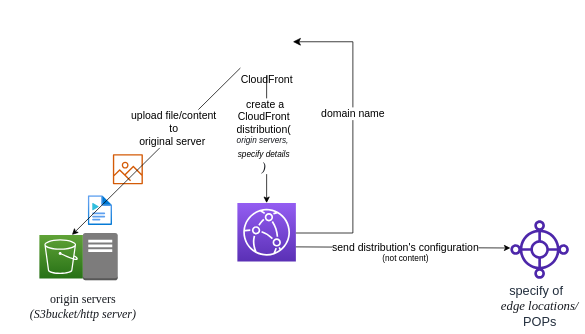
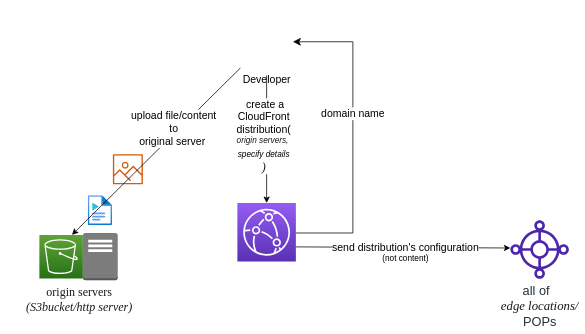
  <mxCell id="0" />
  <mxCell id="1" parent="0" />
  <mxCell id="2" value="" style="sketch=0;points=[[0,0,0],[0.25,0,0],[0.5,0,0],[0.75,0,0],[1,0,0],[0,1,0],[0.25,1,0],[0.5,1,0],[0.75,1,0],[1,1,0],[0,0.25,0],[0,0.5,0],[0,0.75,0],[1,0.25,0],[1,0.5,0],[1,0.75,0]];outlineConnect=0;fontColor=#232F3E;gradientColor=#945DF2;gradientDirection=north;fillColor=#5A30B5;strokeColor=#ffffff;dashed=0;verticalLabelPosition=bottom;verticalAlign=top;align=center;html=1;fontSize=12;fontStyle=0;aspect=fixed;shape=mxgraph.aws4.resourceIcon;resIcon=mxgraph.aws4.cloudfront;" vertex="1" parent="1"><mxGeometry x="316" y="270" width="78" height="78" as="geometry" /></mxCell>
  <mxCell id="3" value="" style="sketch=0;points=[[0,0,0],[0.25,0,0],[0.5,0,0],[0.75,0,0],[1,0,0],[0,1,0],[0.25,1,0],[0.5,1,0],[0.75,1,0],[1,1,0],[0,0.25,0],[0,0.5,0],[0,0.75,0],[1,0.25,0],[1,0.5,0],[1,0.75,0]];outlineConnect=0;fontColor=#232F3E;gradientColor=#60A337;gradientDirection=north;fillColor=#277116;strokeColor=#ffffff;dashed=0;verticalLabelPosition=bottom;verticalAlign=top;align=center;html=1;fontSize=12;fontStyle=0;aspect=fixed;shape=mxgraph.aws4.resourceIcon;resIcon=mxgraph.aws4.s3;" vertex="1" parent="1"><mxGeometry x="52" y="312.5" width="58" height="58" as="geometry" /></mxCell>
  <mxCell id="4" value="" style="outlineConnect=0;dashed=0;verticalLabelPosition=bottom;verticalAlign=top;align=center;html=1;shape=mxgraph.aws3.traditional_server;fillColor=#7D7C7C;gradientColor=none;" vertex="1" parent="1"><mxGeometry x="110" y="310" width="46.5" height="63" as="geometry" /></mxCell>
- <mxCell id="5" value="&lt;span style=&quot;color: rgb(22, 25, 31); font-family: &amp;quot;Amazon Ember&amp;quot;; font-size: 16px; text-align: left; background-color: rgb(255, 255, 255);&quot;&gt;origin servers&lt;br&gt;&lt;i&gt;(S3bucket/http server)&lt;/i&gt;&lt;br&gt;&lt;/span&gt;" style="text;html=1;align=center;verticalAlign=middle;resizable=0;points=[];autosize=1;strokeColor=none;fillColor=none;" vertex="1" parent="1"><mxGeometry x="25" y="383" width="170" height="50" as="geometry" /></mxCell>
- <mxCell id="6" value="&lt;font style=&quot;font-size: 14px;&quot;&gt;CloudFront&lt;/font&gt;" style="shape=image;html=1;verticalAlign=top;verticalLabelPosition=bottom;labelBackgroundColor=#ffffff;imageAspect=0;aspect=fixed;image=https://cdn3.iconfinder.com/data/icons/developerkit/png/User%20Alt.png" vertex="1" parent="1"><mxGeometry x="320" y="20" width="70" height="70" as="geometry" /></mxCell>
+ <mxCell id="5" value="&lt;span style=&quot;color: rgb(22, 25, 31); font-family: &amp;quot;Amazon Ember&amp;quot;; font-size: 16px; text-align: left; background-color: rgb(255, 255, 255);&quot;&gt;origin servers&lt;br&gt;&lt;i&gt;(S3bucket/http server)&lt;/i&gt;&lt;br&gt;&lt;/span&gt;" style="text;html=1;align=center;verticalAlign=middle;resizable=0;points=[];autosize=1;strokeColor=none;fillColor=none;" vertex="1" parent="1"><mxGeometry x="20" y="373" width="170" height="50" as="geometry" /></mxCell>
+ <mxCell id="6" value="&lt;font style=&quot;font-size: 14px;&quot;&gt;Developer&lt;/font&gt;" style="shape=image;html=1;verticalAlign=top;verticalLabelPosition=bottom;labelBackgroundColor=#ffffff;imageAspect=0;aspect=fixed;image=https://cdn3.iconfinder.com/data/icons/developerkit/png/User%20Alt.png" vertex="1" parent="1"><mxGeometry x="320" y="20" width="70" height="70" as="geometry" /></mxCell>
  <mxCell id="7" value="" style="shape=image;imageAspect=0;aspect=fixed;verticalLabelPosition=bottom;verticalAlign=top;image=https://cdn.onlinewebfonts.com/svg/img_500854.png;" vertex="1" parent="1"><mxGeometry x="122.07" y="230" width="47.93" height="40" as="geometry" /></mxCell>
  <mxCell id="8" value="" style="sketch=0;outlineConnect=0;fontColor=#232F3E;gradientColor=none;fillColor=#D45B07;strokeColor=none;dashed=0;verticalLabelPosition=bottom;verticalAlign=top;align=center;html=1;fontSize=12;fontStyle=0;aspect=fixed;pointerEvents=1;shape=mxgraph.aws4.container_registry_image;" vertex="1" parent="1"><mxGeometry x="150" y="205" width="40" height="40" as="geometry" /></mxCell>
  <mxCell id="9" value="" style="image;aspect=fixed;html=1;points=[];align=center;fontSize=12;image=img/lib/azure2/general/Media_File.svg;" vertex="1" parent="1"><mxGeometry x="117" y="260" width="32.5" height="40" as="geometry" /></mxCell>
  <mxCell id="10" value="" style="endArrow=classic;html=1;rounded=0;entryX=0.75;entryY=0;entryDx=0;entryDy=0;entryPerimeter=0;exitX=0;exitY=1;exitDx=0;exitDy=0;" edge="1" parent="1" source="6" target="3"><mxGeometry width="50" height="50" relative="1" as="geometry"><mxPoint x="270" y="260" as="sourcePoint" /><mxPoint x="320" y="210" as="targetPoint" /></mxGeometry></mxCell>
  <mxCell id="11" value="&lt;font style=&quot;font-size: 14px;&quot;&gt;upload file/content &lt;br&gt;to &lt;br&gt;original server&amp;nbsp;&lt;/font&gt;" style="edgeLabel;html=1;align=center;verticalAlign=middle;resizable=0;points=[];" vertex="1" connectable="0" parent="10"><mxGeometry x="-0.538" y="-3" relative="1" as="geometry"><mxPoint x="-36" y="31" as="offset" /></mxGeometry></mxCell>
  <mxCell id="12" value="" style="endArrow=classic;html=1;rounded=0;entryX=0.5;entryY=0;entryDx=0;entryDy=0;entryPerimeter=0;" edge="1" parent="1" target="2"><mxGeometry width="50" height="50" relative="1" as="geometry"><mxPoint x="355" y="100" as="sourcePoint" /><mxPoint x="360" y="300" as="targetPoint" /></mxGeometry></mxCell>
  <mxCell id="13" value="Text" style="edgeLabel;html=1;align=center;verticalAlign=middle;resizable=0;points=[];" vertex="1" connectable="0" parent="12"><mxGeometry x="-0.084" y="-3" relative="1" as="geometry"><mxPoint as="offset" /></mxGeometry></mxCell>
  <mxCell id="14" value="&lt;font style=&quot;font-size: 14px;&quot;&gt;&amp;nbsp;create a&lt;br&gt;&amp;nbsp;CloudFront&amp;nbsp;&lt;br&gt;distribution(&lt;/font&gt;&lt;br&gt;&lt;span style=&quot;color: rgb(22, 25, 31); text-align: left;&quot;&gt;&lt;i style=&quot;&quot;&gt;&lt;font style=&quot;font-size: 11px;&quot;&gt;origin servers,&amp;nbsp;&lt;br&gt;&lt;/font&gt;&lt;/i&gt;&lt;/span&gt;&lt;i&gt;specify details&lt;span style=&quot;color: rgb(22, 25, 31); text-align: left;&quot;&gt;&lt;font style=&quot;&quot; size=&quot;3&quot;&gt;&lt;br&gt;&lt;/font&gt;&lt;span style=&quot;font-family: &amp;quot;Amazon Ember&amp;quot;; font-size: 16px;&quot;&gt;)&lt;/span&gt;&lt;/span&gt;&lt;/i&gt;" style="edgeLabel;html=1;align=center;verticalAlign=middle;resizable=0;points=[];" vertex="1" connectable="0" parent="12"><mxGeometry x="-0.138" relative="1" as="geometry"><mxPoint x="-5" y="7" as="offset" /></mxGeometry></mxCell>
  <mxCell id="15" value="" style="edgeStyle=elbowEdgeStyle;elbow=horizontal;endArrow=classic;html=1;curved=0;rounded=0;endSize=8;startSize=8;" edge="1" parent="1" target="6"><mxGeometry width="50" height="50" relative="1" as="geometry"><mxPoint x="394" y="310" as="sourcePoint" /><mxPoint x="540" y="30" as="targetPoint" /><Array as="points"><mxPoint x="470" y="190" /></Array></mxGeometry></mxCell>
  <mxCell id="16" value="&lt;font style=&quot;font-size: 14px;&quot;&gt;domain name&lt;/font&gt;" style="edgeLabel;html=1;align=center;verticalAlign=middle;resizable=0;points=[];" vertex="1" connectable="0" parent="15"><mxGeometry x="0.149" y="1" relative="1" as="geometry"><mxPoint as="offset" /></mxGeometry></mxCell>
  <mxCell id="17" value="" style="endArrow=classic;html=1;rounded=0;exitX=1;exitY=0.75;exitDx=0;exitDy=0;exitPerimeter=0;" edge="1" parent="1" source="2"><mxGeometry width="50" height="50" relative="1" as="geometry"><mxPoint x="320" y="190" as="sourcePoint" /><mxPoint x="680" y="330" as="targetPoint" /></mxGeometry></mxCell>
  <mxCell id="18" value="&lt;font style=&quot;font-size: 14px;&quot;&gt;send distribution's configuration &lt;br&gt;&lt;/font&gt;(not content)&lt;br&gt;&amp;nbsp;" style="edgeLabel;html=1;align=center;verticalAlign=middle;resizable=0;points=[];" vertex="1" connectable="0" parent="17"><mxGeometry x="0.289" y="-1" relative="1" as="geometry"><mxPoint x="-38" y="11" as="offset" /></mxGeometry></mxCell>
- <mxCell id="19" value="&lt;font style=&quot;font-size: 17px;&quot;&gt;specify of&amp;nbsp;&amp;nbsp;&lt;br style=&quot;border-color: var(--border-color); color: rgb(0, 0, 0);&quot;&gt;&lt;em style=&quot;border-color: var(--border-color); color: rgb(22, 25, 31); font-family: &amp;quot;Amazon Ember&amp;quot;; text-align: left;&quot;&gt;edge locations/&lt;br&gt;&lt;/em&gt;POPs&lt;/font&gt;" style="sketch=0;outlineConnect=0;fontColor=#232F3E;gradientColor=none;fillColor=#4D27AA;strokeColor=none;dashed=0;verticalLabelPosition=bottom;verticalAlign=top;align=center;html=1;fontSize=12;fontStyle=0;aspect=fixed;pointerEvents=1;shape=mxgraph.aws4.cloud_wan_virtual_pop;" vertex="1" parent="1"><mxGeometry x="680" y="293" width="78" height="78" as="geometry" /></mxCell>
+ <mxCell id="19" value="&lt;font style=&quot;font-size: 17px;&quot;&gt;all of&amp;nbsp;&amp;nbsp;&lt;br style=&quot;border-color: var(--border-color); color: rgb(0, 0, 0);&quot;&gt;&lt;em style=&quot;border-color: var(--border-color); color: rgb(22, 25, 31); font-family: &amp;quot;Amazon Ember&amp;quot;; text-align: left;&quot;&gt;edge locations/&lt;br&gt;&lt;/em&gt;POPs&lt;/font&gt;" style="sketch=0;outlineConnect=0;fontColor=#232F3E;gradientColor=none;fillColor=#4D27AA;strokeColor=none;dashed=0;verticalLabelPosition=bottom;verticalAlign=top;align=center;html=1;fontSize=12;fontStyle=0;aspect=fixed;pointerEvents=1;shape=mxgraph.aws4.cloud_wan_virtual_pop;" vertex="1" parent="1"><mxGeometry x="680" y="293" width="78" height="78" as="geometry" /></mxCell>
